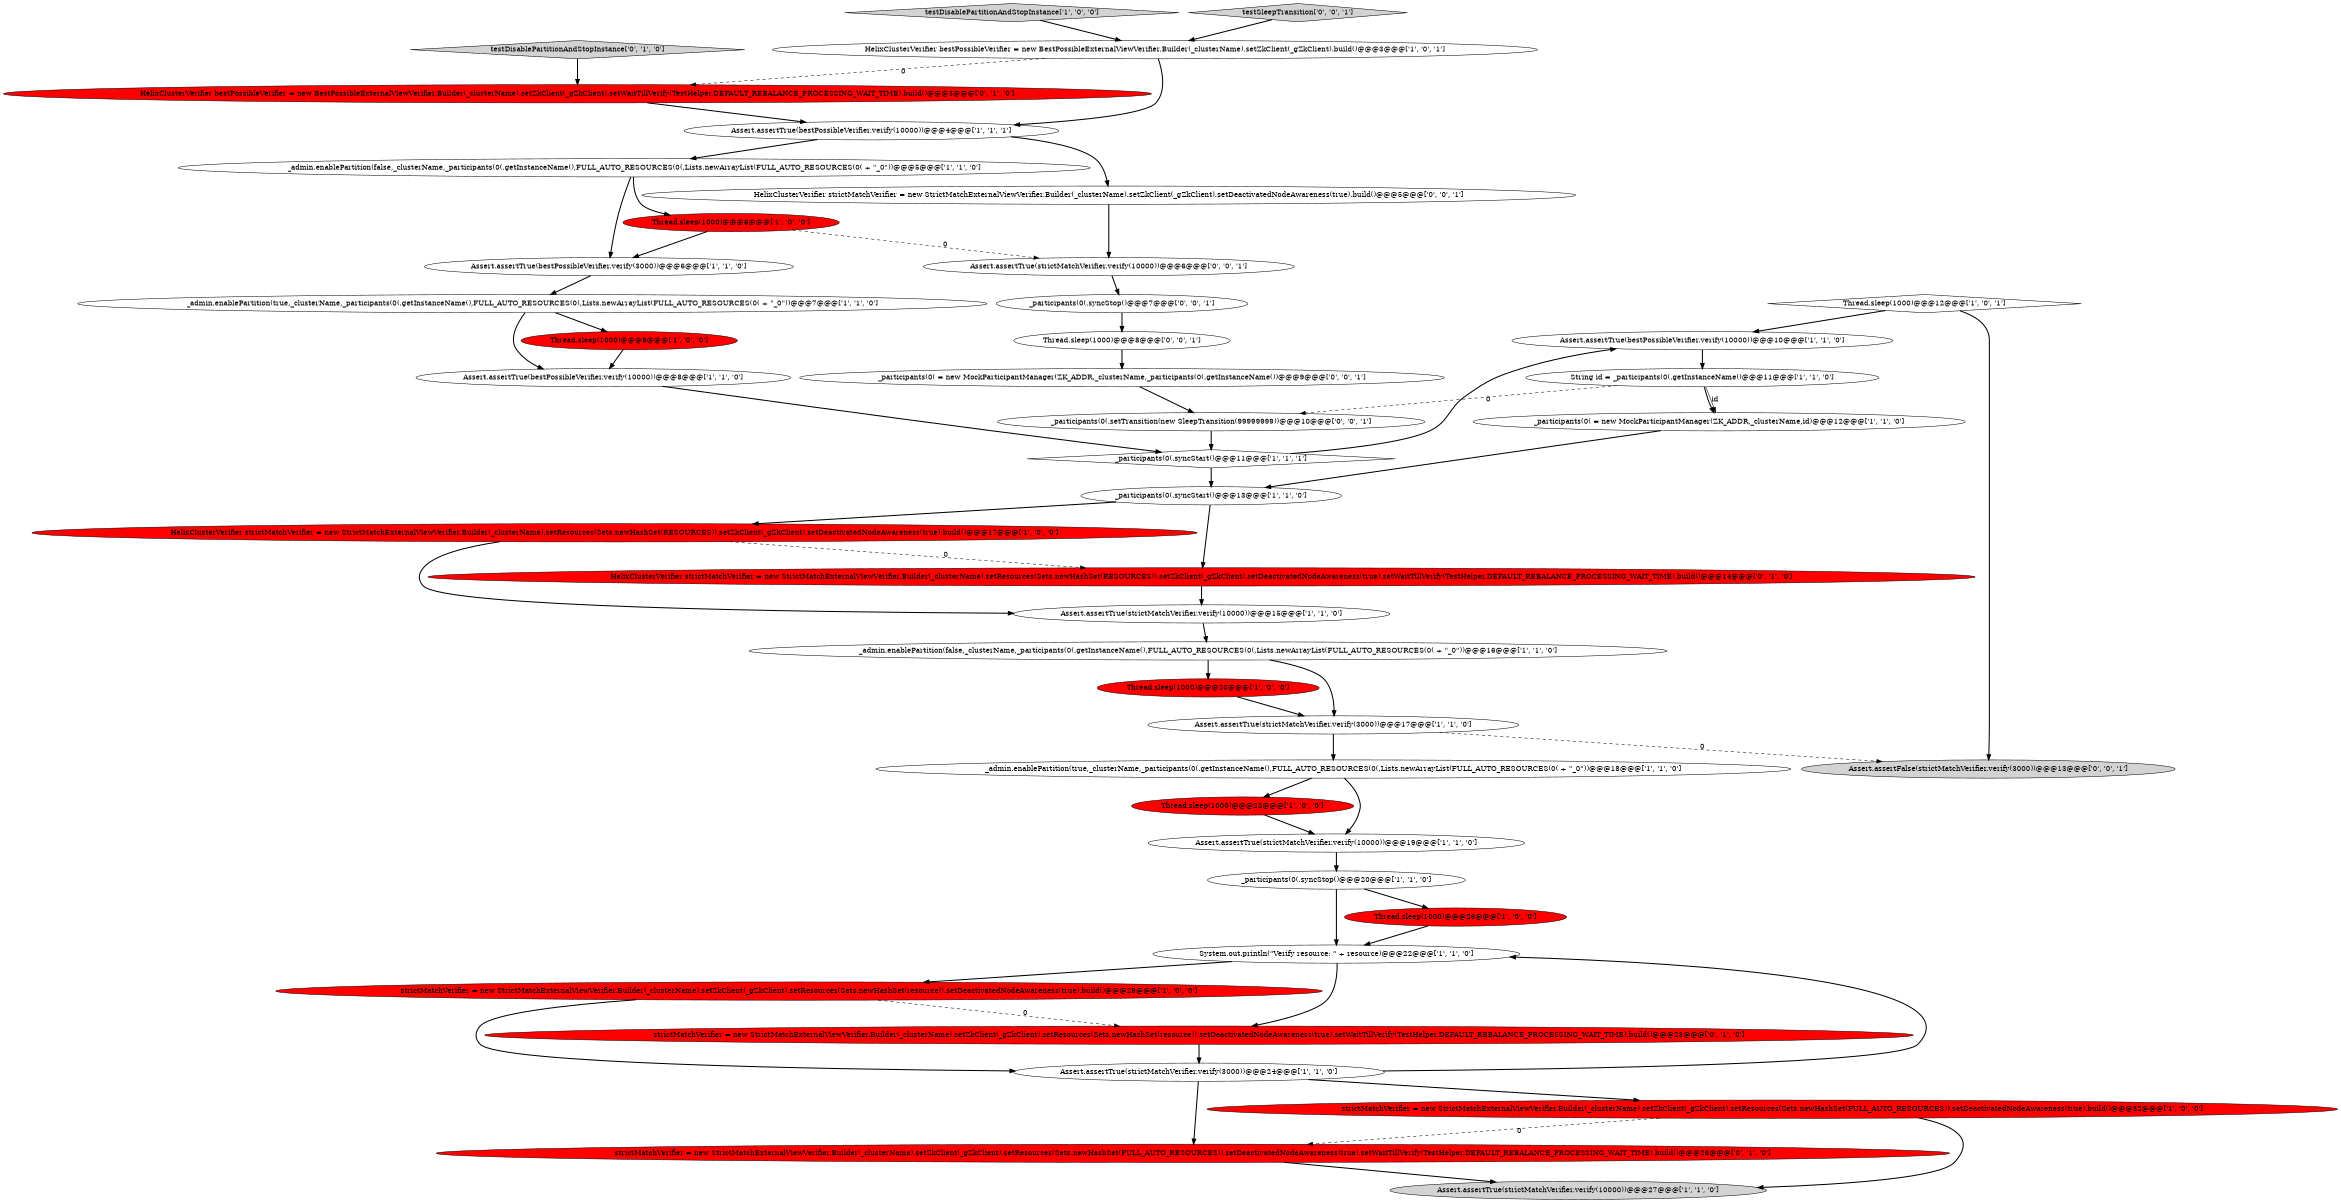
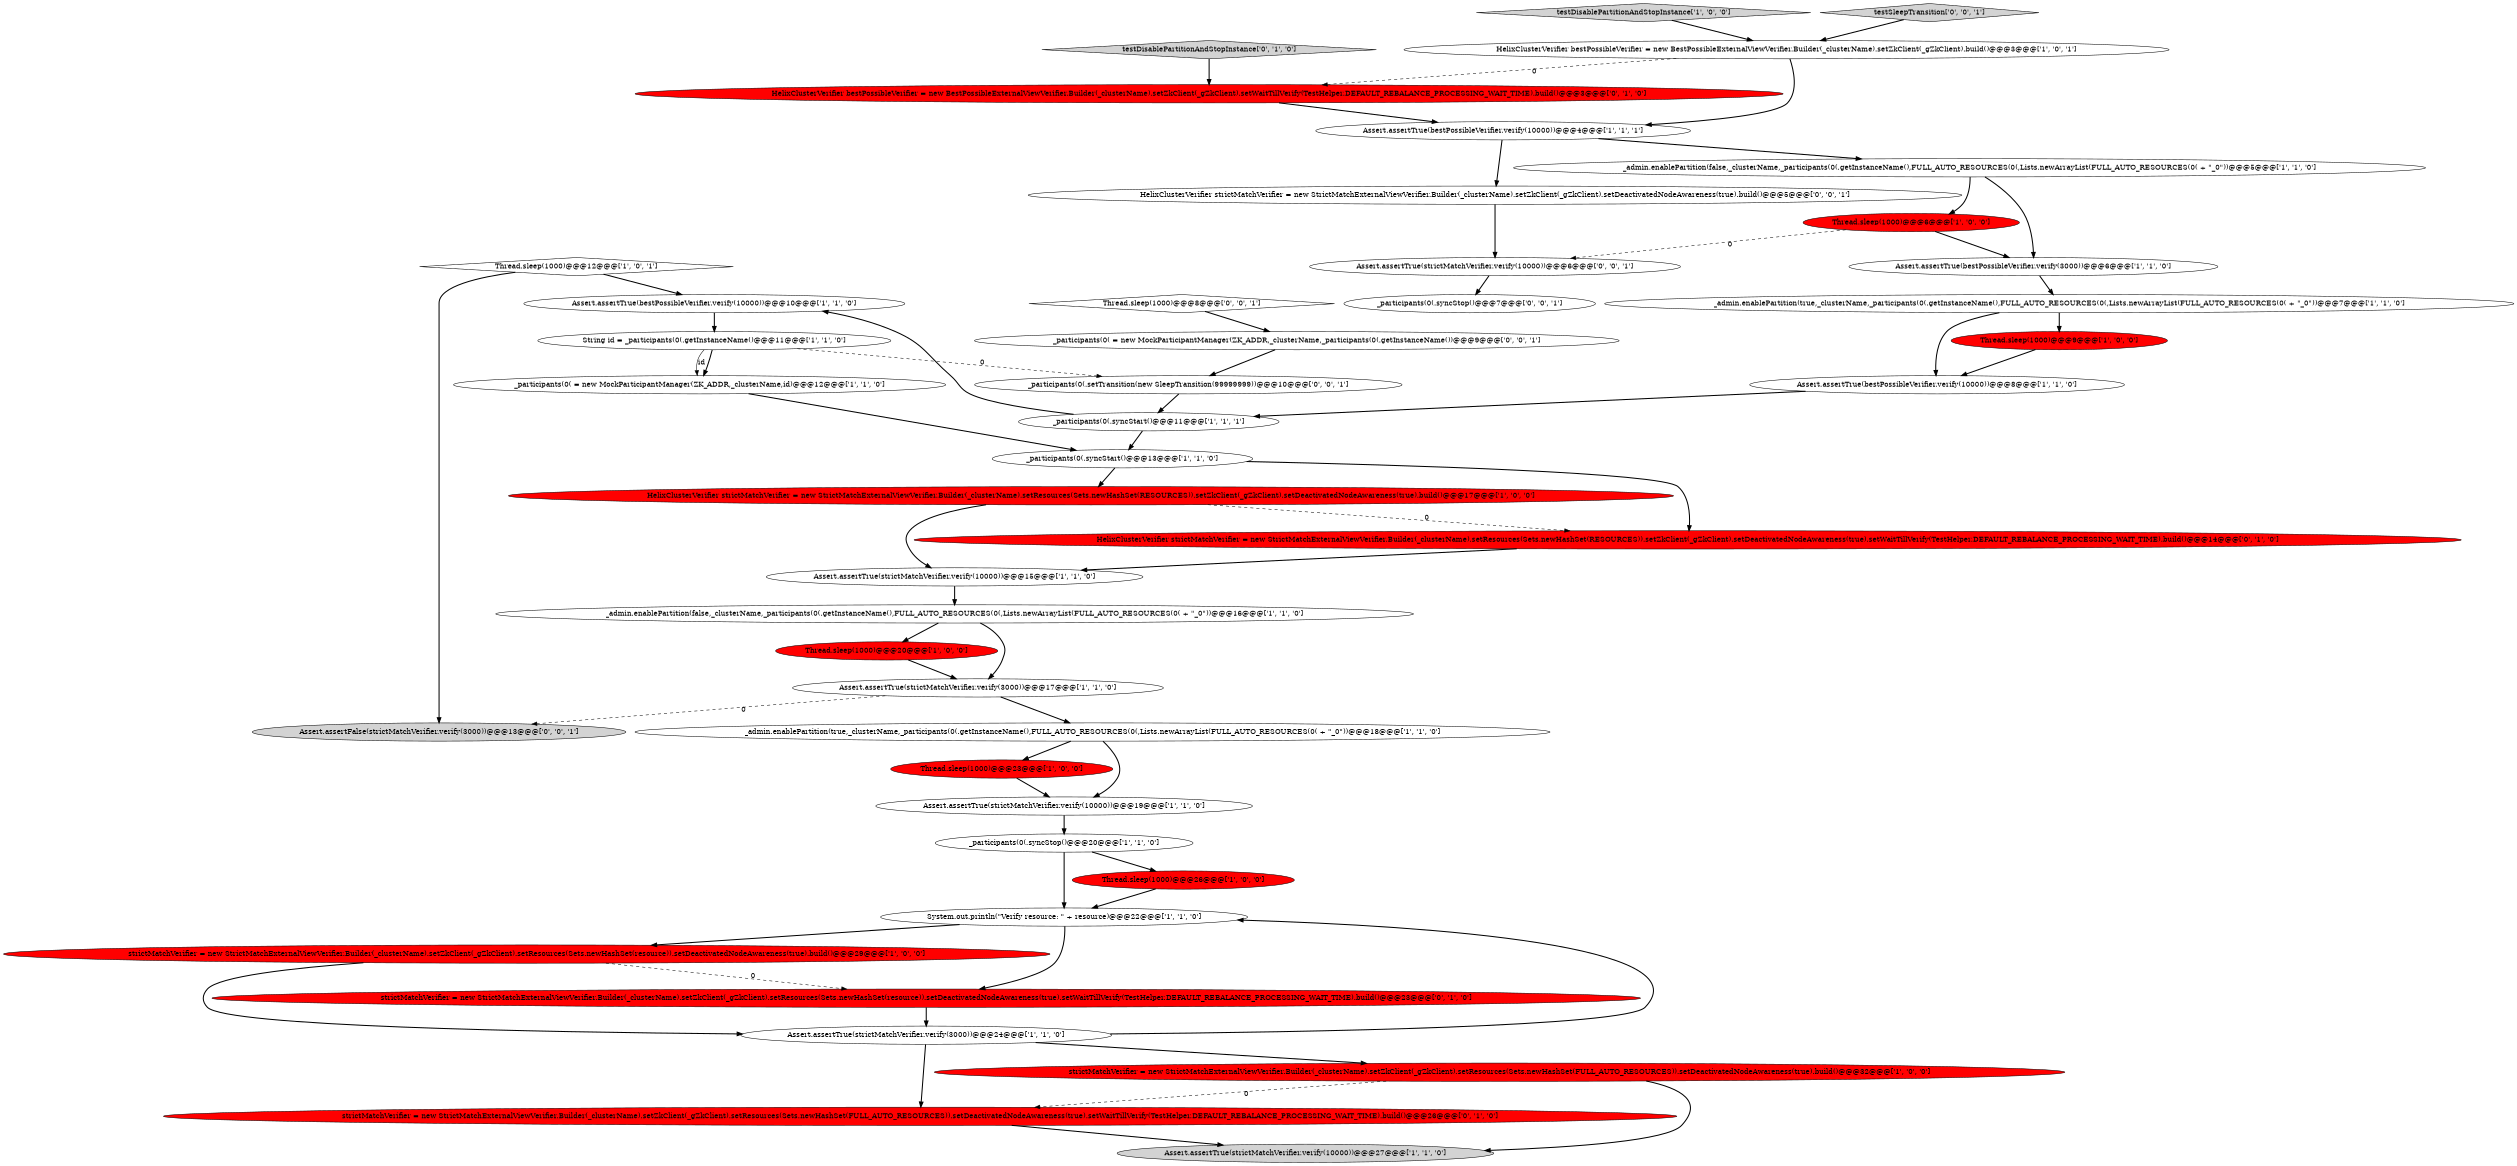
  digraph {
    node [fillcolor=white shape=ellipse style=filled]
    edge [style=bold]
    n1 [label="Assert.assertTrue(strictMatchVerifier.verify(3000))@@@17@@@['1', '1', '0']"]
    n2 [fillcolor=lightgray label="Assert.assertFalse(strictMatchVerifier.verify(3000))@@@13@@@['0', '0', '1']"]
    n3 [label="_admin.enablePartition(true,_clusterName,_participants(0(.getInstanceName(),FULL_AUTO_RESOURCES(0(,Lists.newArrayList(FULL_AUTO_RESOURCES(0( + \"_0\"))@@@18@@@['1', '1', '0']"]
    n4 [fillcolor=red label="Thread.sleep(1000)@@@23@@@['1', '0', '0']"]
    n5 [label="Assert.assertTrue(strictMatchVerifier.verify(10000))@@@19@@@['1', '1', '0']"]
    n6 [fillcolor=red label="Thread.sleep(1000)@@@9@@@['1', '0', '0']"]
    n7 [label="Assert.assertTrue(bestPossibleVerifier.verify(10000))@@@8@@@['1', '1', '0']"]
-   n8 [label="_participants(0(.syncStart()@@@11@@@['1', '1', '1']" shape=diamond]
+   n8 [label="_participants(0(.syncStart()@@@11@@@['1', '1', '1']"]
    n9 [fillcolor=red label="HelixClusterVerifier bestPossibleVerifier = new BestPossibleExternalViewVerifier.Builder(_clusterName).setZkClient(_gZkClient).setWaitTillVerify(TestHelper.DEFAULT_REBALANCE_PROCESSING_WAIT_TIME).build()@@@3@@@['0', '1', '0']"]
    n10 [label="Assert.assertTrue(bestPossibleVerifier.verify(10000))@@@4@@@['1', '1', '1']"]
    n11 [label="_admin.enablePartition(false,_clusterName,_participants(0(.getInstanceName(),FULL_AUTO_RESOURCES(0(,Lists.newArrayList(FULL_AUTO_RESOURCES(0( + \"_0\"))@@@5@@@['1', '1', '0']"]
    n12 [label="HelixClusterVerifier strictMatchVerifier = new StrictMatchExternalViewVerifier.Builder(_clusterName).setZkClient(_gZkClient).setDeactivatedNodeAwareness(true).build()@@@5@@@['0', '0', '1']"]
    n13 [label="_participants(0( = new MockParticipantManager(ZK_ADDR,_clusterName,_participants(0(.getInstanceName())@@@9@@@['0', '0', '1']"]
    n14 [label="_participants(0(.setTransition(new SleepTransition(99999999))@@@10@@@['0', '0', '1']"]
    n15 [label="Assert.assertTrue(bestPossibleVerifier.verify(10000))@@@10@@@['1', '1', '0']"]
    n16 [label="String id = _participants(0(.getInstanceName()@@@11@@@['1', '1', '0']"]
    n17 [label="_participants(0( = new MockParticipantManager(ZK_ADDR,_clusterName,id)@@@12@@@['1', '1', '0']"]
    n18 [fillcolor=red label="HelixClusterVerifier strictMatchVerifier = new StrictMatchExternalViewVerifier.Builder(_clusterName).setResources(Sets.newHashSet(RESOURCES)).setZkClient(_gZkClient).setDeactivatedNodeAwareness(true).setWaitTillVerify(TestHelper.DEFAULT_REBALANCE_PROCESSING_WAIT_TIME).build()@@@14@@@['0', '1', '0']"]
    n19 [label="Assert.assertTrue(strictMatchVerifier.verify(10000))@@@15@@@['1', '1', '0']"]
    n20 [label="_admin.enablePartition(false,_clusterName,_participants(0(.getInstanceName(),FULL_AUTO_RESOURCES(0(,Lists.newArrayList(FULL_AUTO_RESOURCES(0( + \"_0\"))@@@16@@@['1', '1', '0']"]
    n21 [label="_participants(0(.syncStart()@@@13@@@['1', '1', '0']"]
    n22 [fillcolor=red label="Thread.sleep(1000)@@@6@@@['1', '0', '0']"]
    n23 [label="Assert.assertTrue(bestPossibleVerifier.verify(3000))@@@6@@@['1', '1', '0']"]
    n24 [label="Assert.assertTrue(strictMatchVerifier.verify(10000))@@@6@@@['0', '0', '1']"]
    n25 [label="System.out.println(\"Verify resource: \" + resource)@@@22@@@['1', '1', '0']"]
    n26 [fillcolor=red label="strictMatchVerifier = new StrictMatchExternalViewVerifier.Builder(_clusterName).setZkClient(_gZkClient).setResources(Sets.newHashSet(resource)).setDeactivatedNodeAwareness(true).build()@@@29@@@['1', '0', '0']"]
    n27 [fillcolor=red label="strictMatchVerifier = new StrictMatchExternalViewVerifier.Builder(_clusterName).setZkClient(_gZkClient).setResources(Sets.newHashSet(resource)).setDeactivatedNodeAwareness(true).setWaitTillVerify(TestHelper.DEFAULT_REBALANCE_PROCESSING_WAIT_TIME).build()@@@23@@@['0', '1', '0']"]
    n28 [label="Assert.assertTrue(strictMatchVerifier.verify(3000))@@@24@@@['1', '1', '0']"]
    n29 [fillcolor=red label="Thread.sleep(1000)@@@20@@@['1', '0', '0']"]
    n30 [fillcolor=red label="strictMatchVerifier = new StrictMatchExternalViewVerifier.Builder(_clusterName).setZkClient(_gZkClient).setResources(Sets.newHashSet(FULL_AUTO_RESOURCES)).setDeactivatedNodeAwareness(true).setWaitTillVerify(TestHelper.DEFAULT_REBALANCE_PROCESSING_WAIT_TIME).build()@@@26@@@['0', '1', '0']"]
    n31 [fillcolor=lightgray label="Assert.assertTrue(strictMatchVerifier.verify(10000))@@@27@@@['1', '1', '0']"]
    n32 [fillcolor=red label="HelixClusterVerifier strictMatchVerifier = new StrictMatchExternalViewVerifier.Builder(_clusterName).setResources(Sets.newHashSet(RESOURCES)).setZkClient(_gZkClient).setDeactivatedNodeAwareness(true).build()@@@17@@@['1', '0', '0']"]
    n33 [label="_participants(0(.syncStop()@@@7@@@['0', '0', '1']"]
    n34 [label="_admin.enablePartition(true,_clusterName,_participants(0(.getInstanceName(),FULL_AUTO_RESOURCES(0(,Lists.newArrayList(FULL_AUTO_RESOURCES(0( + \"_0\"))@@@7@@@['1', '1', '0']"]
-   n35 [label="Thread.sleep(1000)@@@8@@@['0', '0', '1']"]
+   n35 [label="Thread.sleep(1000)@@@8@@@['0', '0', '1']" shape=diamond]
    n36 [label="_participants(0(.syncStop()@@@20@@@['1', '1', '0']"]
    n37 [fillcolor=red label="Thread.sleep(1000)@@@26@@@['1', '0', '0']"]
    n38 [fillcolor=red label="strictMatchVerifier = new StrictMatchExternalViewVerifier.Builder(_clusterName).setZkClient(_gZkClient).setResources(Sets.newHashSet(FULL_AUTO_RESOURCES)).setDeactivatedNodeAwareness(true).build()@@@32@@@['1', '0', '0']"]
    n39 [fillcolor=lightgray label="testDisablePartitionAndStopInstance['0', '1', '0']" shape=diamond]
    n40 [fillcolor=lightgray label="testDisablePartitionAndStopInstance['1', '0', '0']" shape=diamond]
    n41 [label="HelixClusterVerifier bestPossibleVerifier = new BestPossibleExternalViewVerifier.Builder(_clusterName).setZkClient(_gZkClient).build()@@@3@@@['1', '0', '1']"]
    n42 [fillcolor=lightgray label="testSleepTransition['0', '0', '1']" shape=diamond]
    n43 [label="Thread.sleep(1000)@@@12@@@['1', '0', '1']" shape=diamond]
    n1 -> n2 [label=0 style=dashed]
    n1 -> n3
    n3 -> n4
    n3 -> n5
    n4 -> n5
    n5 -> n36
    n6 -> n7
    n7 -> n8
    n8 -> n15
    n8 -> n21
    n9 -> n10
    n10 -> n11
    n10 -> n12
    n11 -> n22
    n11 -> n23
    n12 -> n24
    n13 -> n14
    n14 -> n8
    n15 -> n16
    n16 -> n14 [label=0 style=dashed]
    n16 -> n17
    n16 -> n17 [label=id style=solid]
    n17 -> n21
    n18 -> n19
    n19 -> n20
    n20 -> n1
    n20 -> n29
    n21 -> n18
    n21 -> n32
    n22 -> n23
    n22 -> n24 [label=0 style=dashed]
    n23 -> n34
    n24 -> n33
    n25 -> n26
    n25 -> n27
    n26 -> n27 [label=0 style=dashed]
    n26 -> n28
    n27 -> n28
    n28 -> n25
    n28 -> n30
    n28 -> n38
    n29 -> n1
    n30 -> n31
    n32 -> n18 [label=0 style=dashed]
    n32 -> n19
-   n33 -> n35
    n34 -> n6
    n34 -> n7
    n35 -> n13
    n36 -> n25
    n36 -> n37
    n37 -> n25
    n38 -> n30 [label=0 style=dashed]
    n38 -> n31
    n39 -> n9
    n40 -> n41
    n41 -> n9 [label=0 style=dashed]
    n41 -> n10
    n42 -> n41
    n43 -> n2
    n43 -> n15
  }
